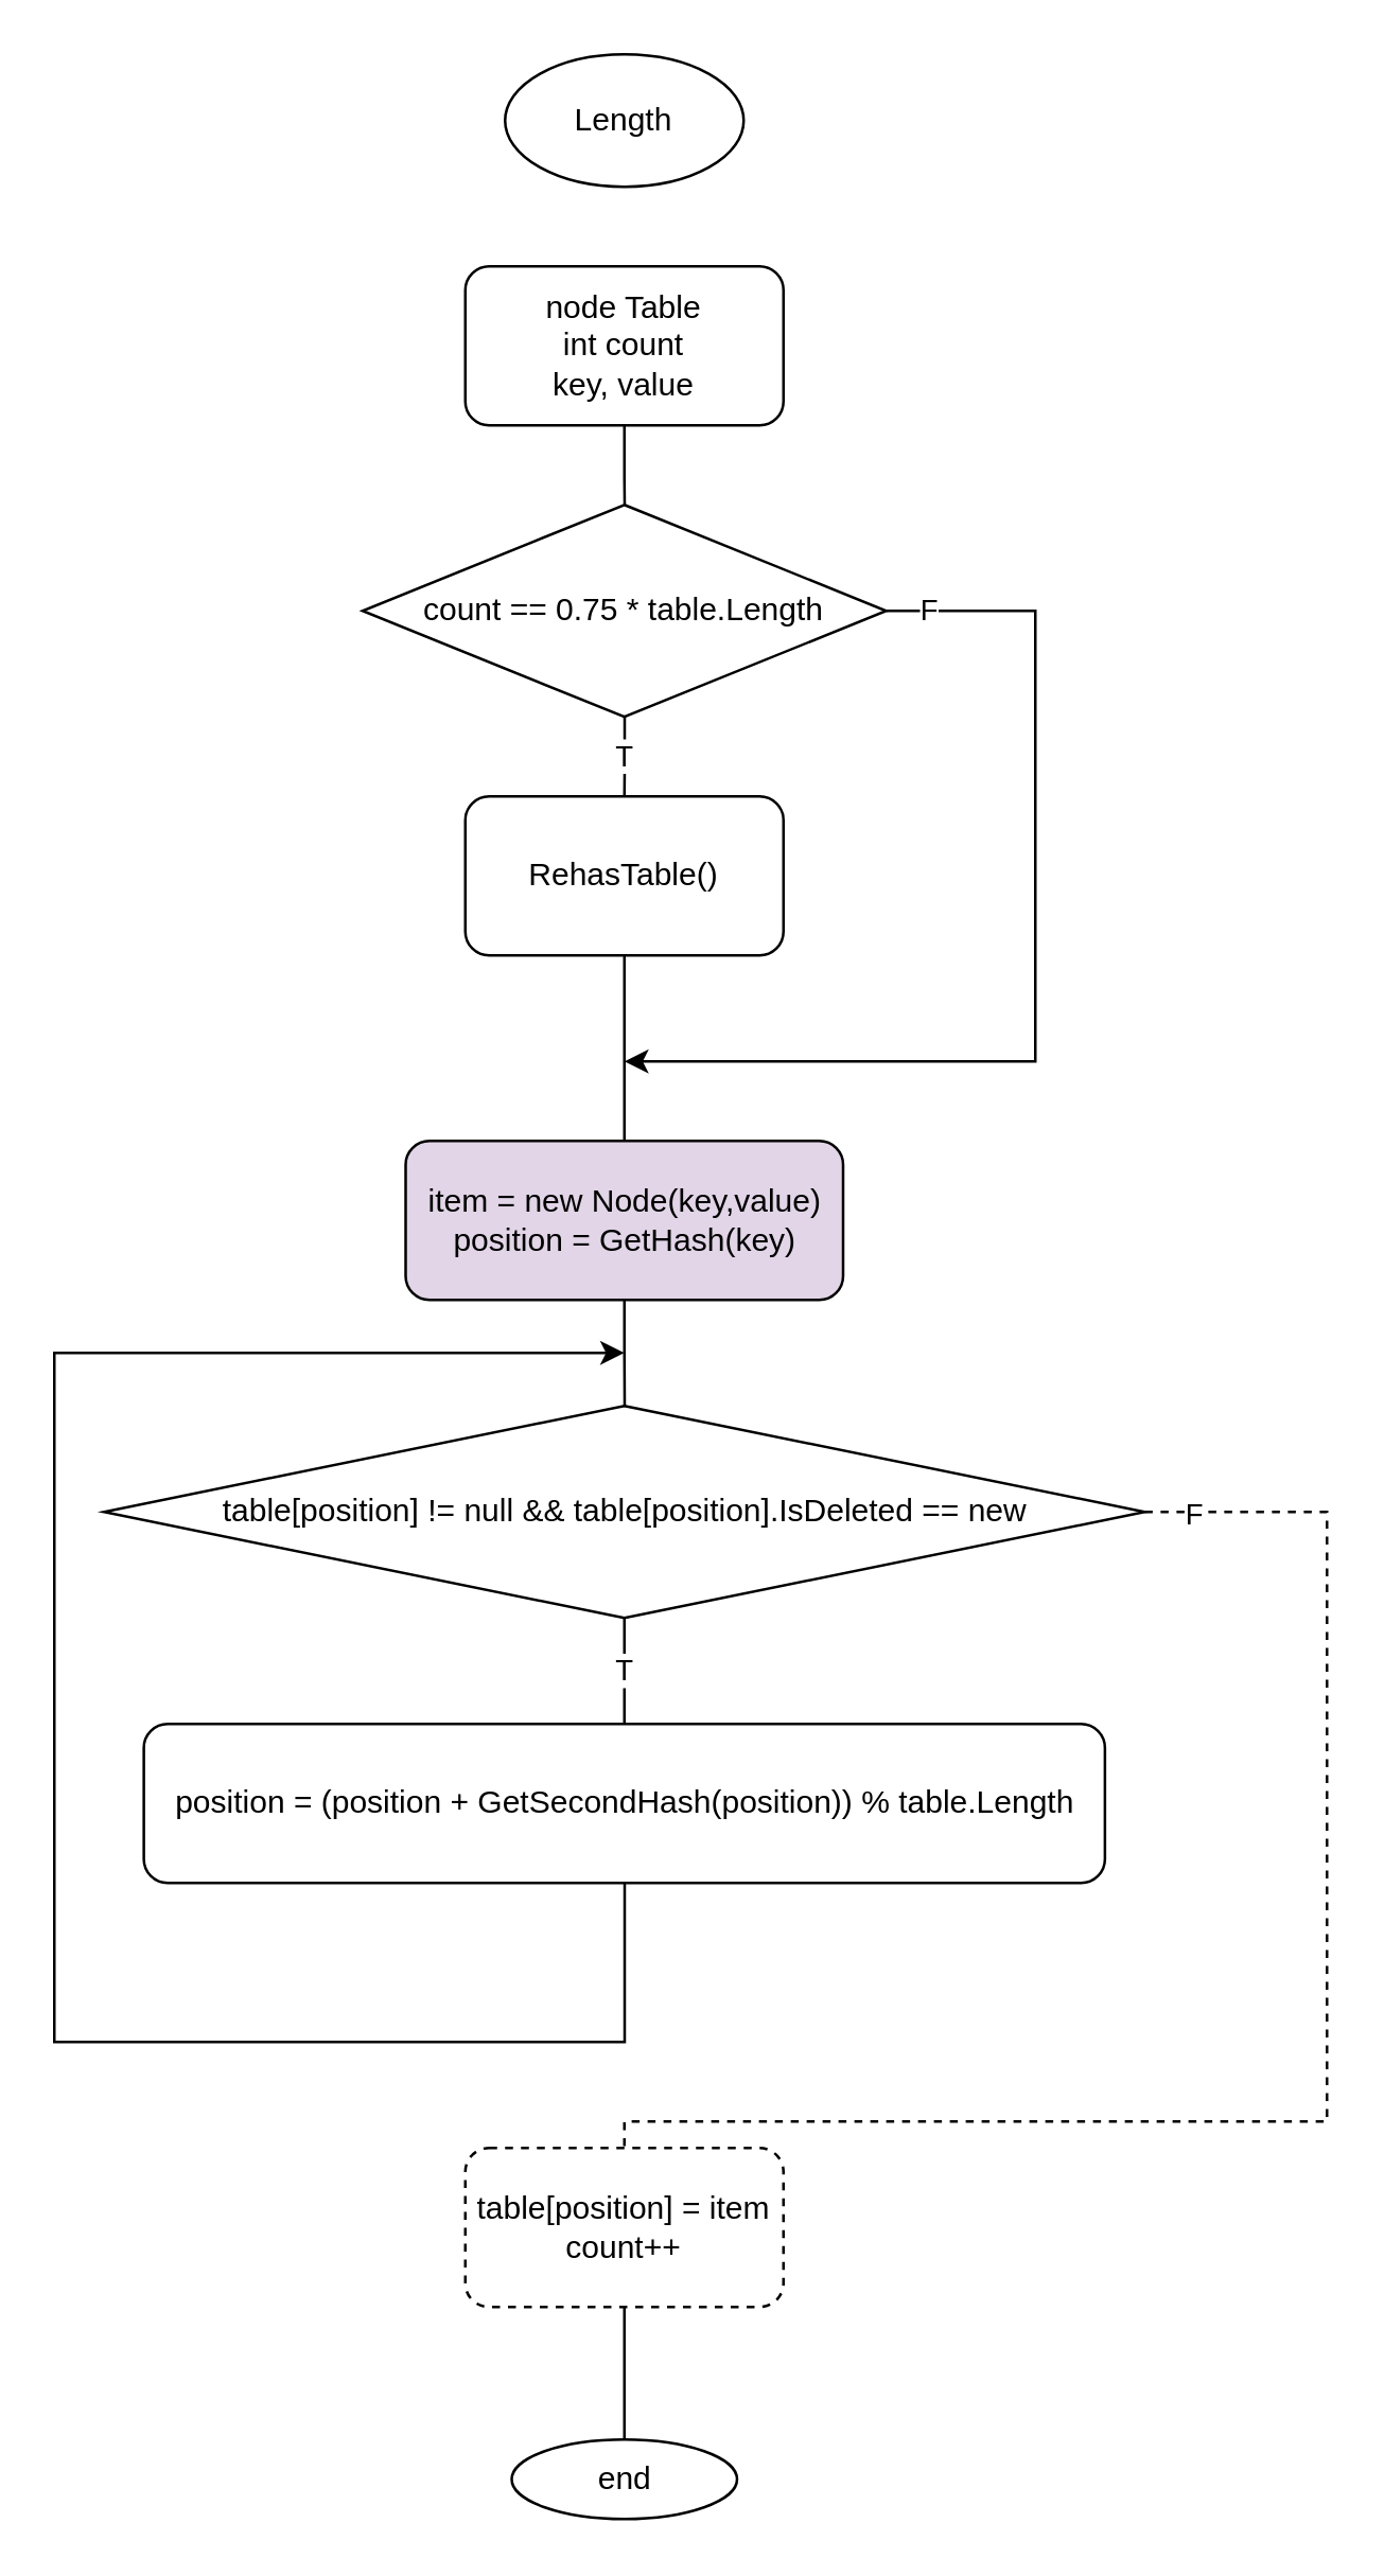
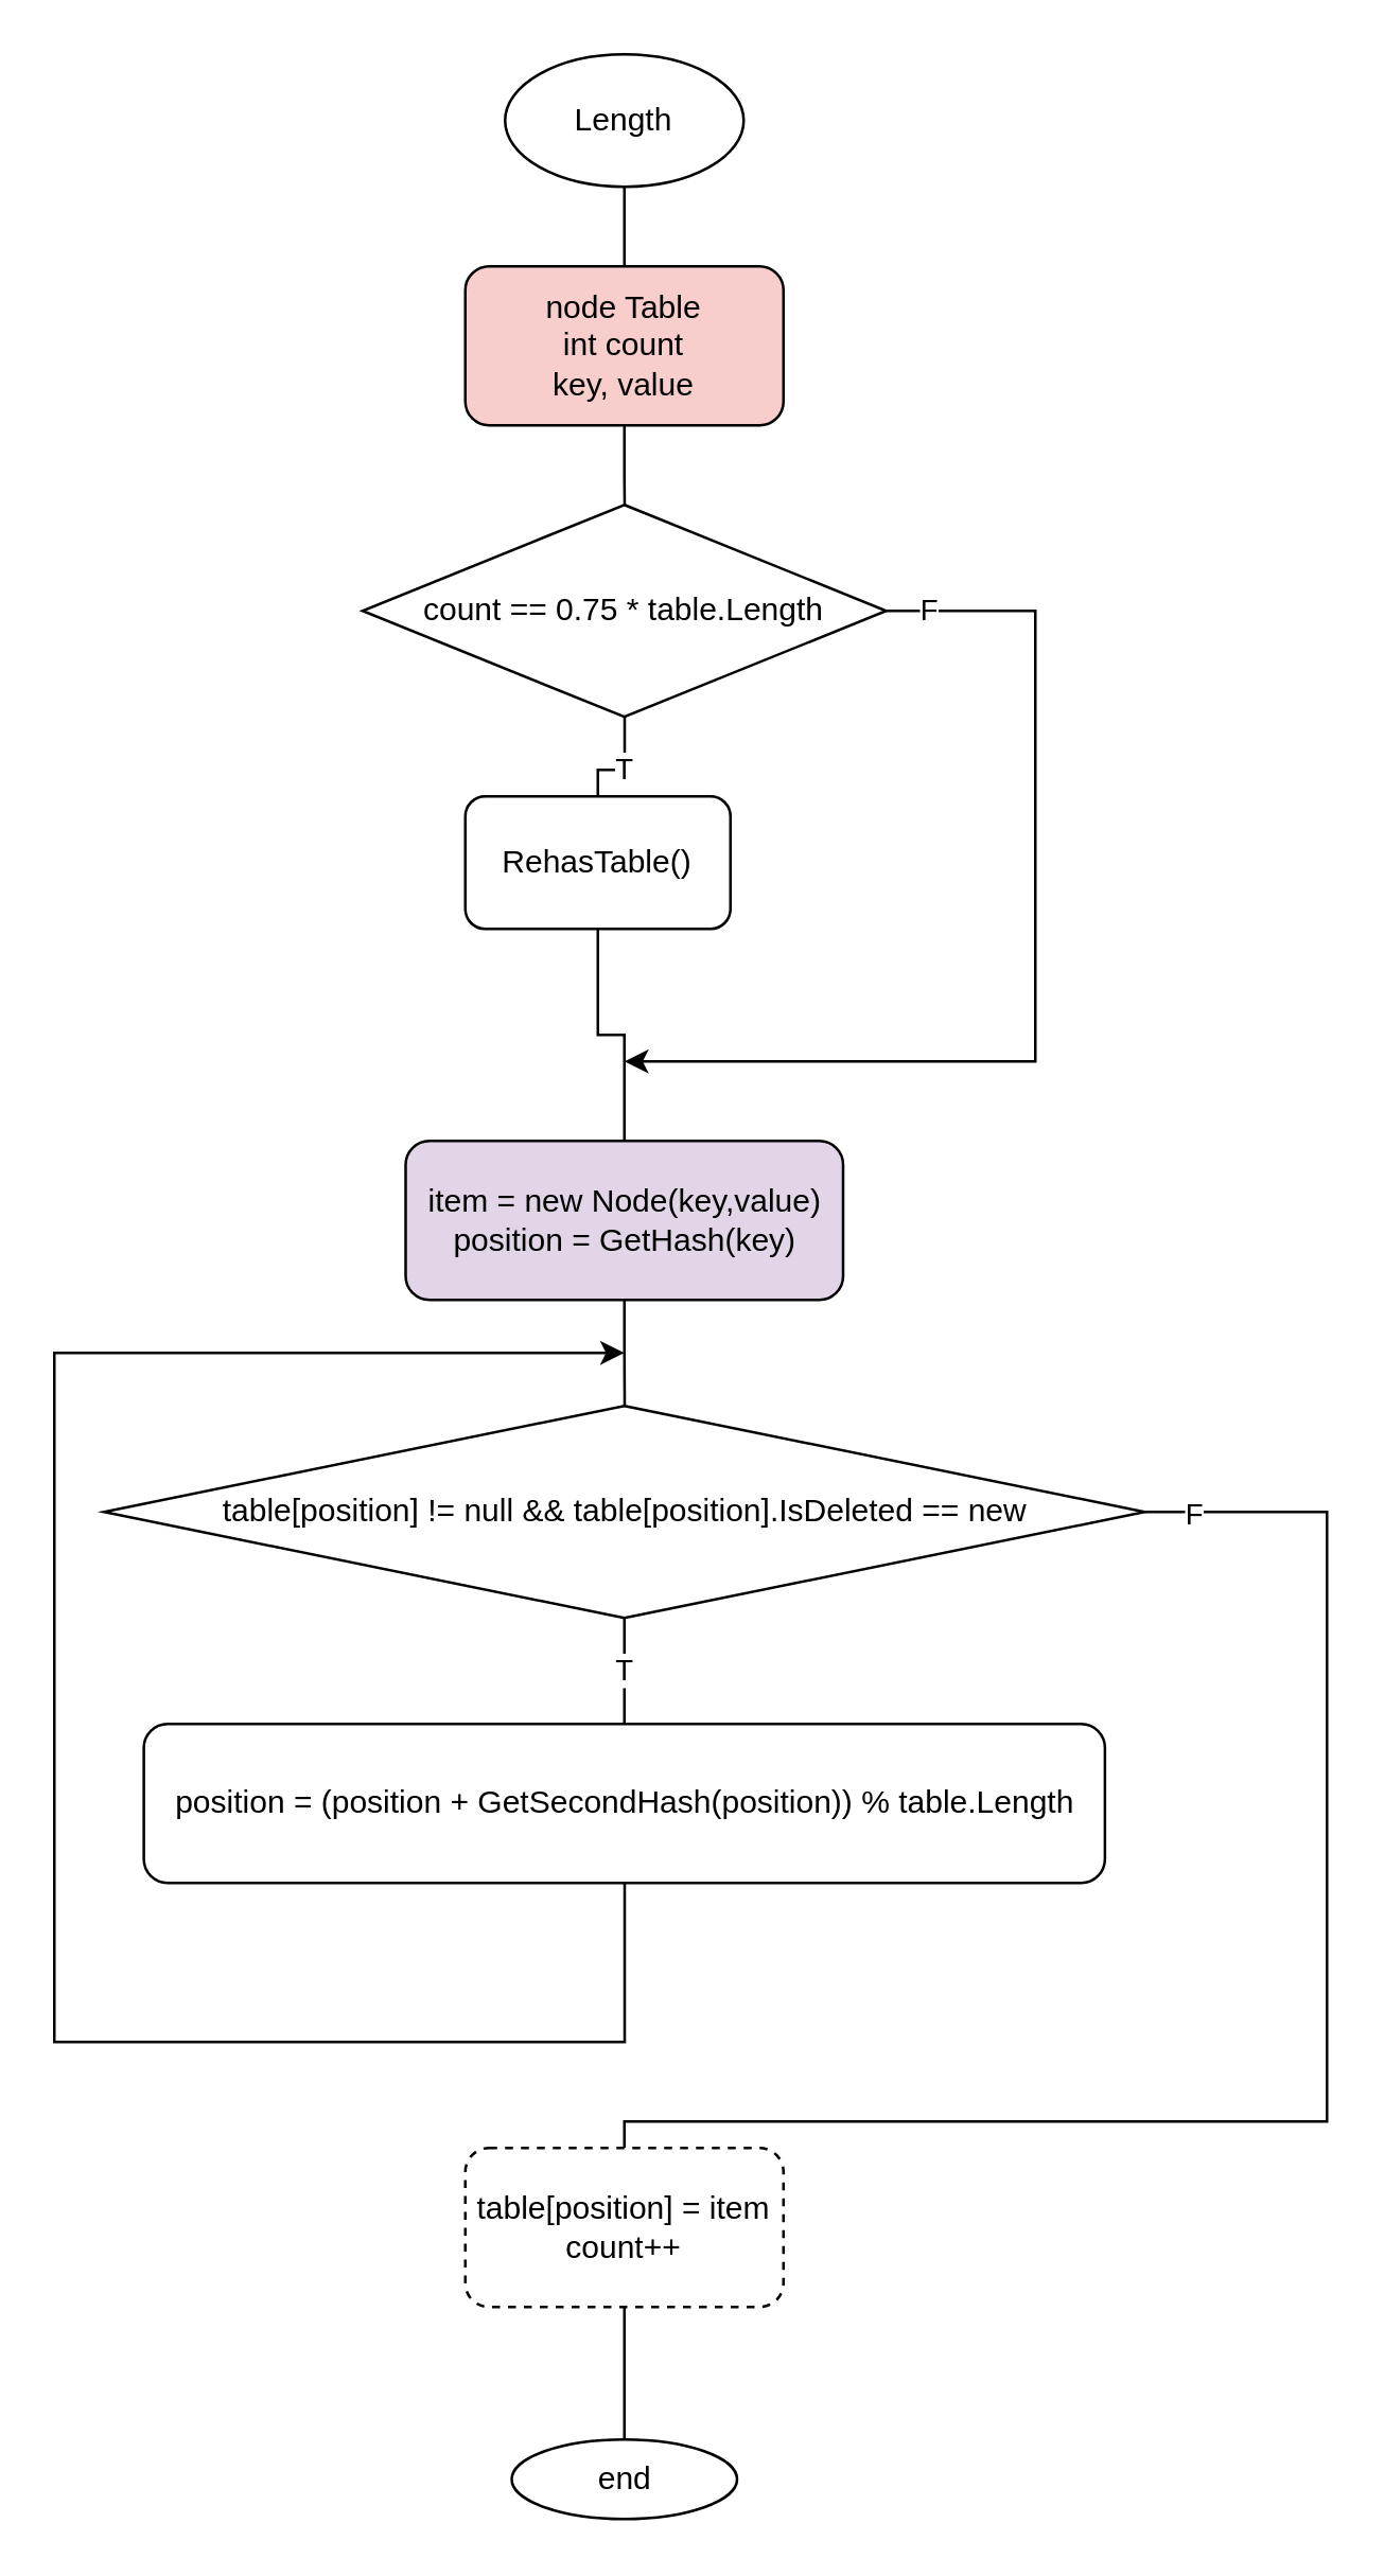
  <mxCell id="0" />
  <mxCell id="1" parent="0" />
+ <mxCell id="2" value="" style="edgeStyle=orthogonalEdgeStyle;rounded=0;orthogonalLoop=1;jettySize=auto;html=1;endArrow=none;endFill=0;" edge="1" parent="1" source="3" target="5"><mxGeometry relative="1" as="geometry" /></mxCell>
  <mxCell id="3" value="Length" style="ellipse;whiteSpace=wrap;html=1;" vertex="1" parent="1"><mxGeometry x="190" y="20" width="90" height="50" as="geometry" /></mxCell>
  <mxCell id="4" value="" style="edgeStyle=orthogonalEdgeStyle;rounded=0;orthogonalLoop=1;jettySize=auto;html=1;endArrow=none;endFill=0;" edge="1" parent="1" source="5" target="8"><mxGeometry relative="1" as="geometry" /></mxCell>
- <mxCell id="5" value="node Table&lt;br&gt;int count&lt;br&gt;key, value" style="rounded=1;whiteSpace=wrap;html=1;" vertex="1" parent="1"><mxGeometry x="175" y="100" width="120" height="60" as="geometry" /></mxCell>
+ <mxCell id="5" value="node Table&lt;br&gt;int count&lt;br&gt;key, value" style="rounded=1;whiteSpace=wrap;html=1;fillColor=#f8cecc;" vertex="1" parent="1"><mxGeometry x="175" y="100" width="120" height="60" as="geometry" /></mxCell>
  <mxCell id="6" value="T" style="edgeStyle=orthogonalEdgeStyle;rounded=0;orthogonalLoop=1;jettySize=auto;html=1;endArrow=none;endFill=0;" edge="1" parent="1" source="8" target="10"><mxGeometry relative="1" as="geometry" /></mxCell>
  <mxCell id="7" value="F" style="edgeStyle=orthogonalEdgeStyle;rounded=0;orthogonalLoop=1;jettySize=auto;html=1;endArrow=classic;endFill=1;" edge="1" parent="1" source="8"><mxGeometry x="-0.915" relative="1" as="geometry"><mxPoint x="235" y="400" as="targetPoint" /><Array as="points"><mxPoint x="390" y="230" /><mxPoint x="390" y="400" /></Array><mxPoint as="offset" /></mxGeometry></mxCell>
  <mxCell id="8" value="count == 0.75 * table.Length" style="rhombus;whiteSpace=wrap;html=1;" vertex="1" parent="1"><mxGeometry x="136.25" y="190" width="197.5" height="80" as="geometry" /></mxCell>
  <mxCell id="9" value="" style="edgeStyle=orthogonalEdgeStyle;rounded=0;orthogonalLoop=1;jettySize=auto;html=1;endArrow=none;endFill=0;" edge="1" parent="1" source="10" target="12"><mxGeometry relative="1" as="geometry" /></mxCell>
- <mxCell id="10" value="RehasTable()" style="rounded=1;whiteSpace=wrap;html=1;" vertex="1" parent="1"><mxGeometry x="175" y="300" width="120" height="60" as="geometry" /></mxCell>
+ <mxCell id="10" value="RehasTable()" style="rounded=1;whiteSpace=wrap;html=1;" vertex="1" parent="1"><mxGeometry x="175" y="300" width="100" height="50" as="geometry" /></mxCell>
  <mxCell id="11" value="" style="edgeStyle=orthogonalEdgeStyle;rounded=0;orthogonalLoop=1;jettySize=auto;html=1;endArrow=none;endFill=0;" edge="1" parent="1" source="12" target="16"><mxGeometry relative="1" as="geometry" /></mxCell>
  <mxCell id="12" value="item = new Node(key,value)&lt;br&gt;position = GetHash(key)" style="rounded=1;whiteSpace=wrap;html=1;fillColor=#e1d5e7;" vertex="1" parent="1"><mxGeometry x="152.5" y="430" width="165" height="60" as="geometry" /></mxCell>
  <mxCell id="13" value="T" style="edgeStyle=orthogonalEdgeStyle;rounded=0;orthogonalLoop=1;jettySize=auto;html=1;endArrow=none;endFill=0;" edge="1" parent="1" source="16" target="18"><mxGeometry relative="1" as="geometry" /></mxCell>
- <mxCell id="14" style="edgeStyle=orthogonalEdgeStyle;rounded=0;orthogonalLoop=1;jettySize=auto;html=1;endArrow=none;endFill=0;dashed=1;" edge="1" parent="1" source="16" target="19"><mxGeometry relative="1" as="geometry"><Array as="points"><mxPoint x="500" y="570" /><mxPoint x="500" y="800" /><mxPoint x="235" y="800" /></Array></mxGeometry></mxCell>
+ <mxCell id="14" style="edgeStyle=orthogonalEdgeStyle;rounded=0;orthogonalLoop=1;jettySize=auto;html=1;endArrow=none;endFill=0;" edge="1" parent="1" source="16" target="19"><mxGeometry relative="1" as="geometry"><Array as="points"><mxPoint x="500" y="570" /><mxPoint x="500" y="800" /><mxPoint x="235" y="800" /></Array></mxGeometry></mxCell>
  <mxCell id="15" value="F" style="edgeLabel;html=1;align=center;verticalAlign=middle;resizable=0;points=[];" vertex="1" connectable="0" parent="14"><mxGeometry x="-0.938" relative="1" as="geometry"><mxPoint as="offset" /></mxGeometry></mxCell>
  <mxCell id="16" value="table[position] != null &amp;amp;&amp;amp; table[position].IsDeleted == new" style="rhombus;whiteSpace=wrap;html=1;" vertex="1" parent="1"><mxGeometry x="38.75" y="530" width="392.5" height="80" as="geometry" /></mxCell>
  <mxCell id="17" style="edgeStyle=orthogonalEdgeStyle;rounded=0;orthogonalLoop=1;jettySize=auto;html=1;endArrow=classic;endFill=1;" edge="1" parent="1" source="18"><mxGeometry relative="1" as="geometry"><mxPoint x="235" y="510" as="targetPoint" /><Array as="points"><mxPoint x="235" y="770" /><mxPoint x="20" y="770" /><mxPoint x="20" y="510" /></Array></mxGeometry></mxCell>
  <mxCell id="18" value="position = (position + GetSecondHash(position)) % table.Length" style="rounded=1;whiteSpace=wrap;html=1;" vertex="1" parent="1"><mxGeometry x="53.75" y="650" width="362.5" height="60" as="geometry" /></mxCell>
  <mxCell id="19" value="&lt;div&gt;table[position] = item&lt;/div&gt;&lt;div&gt;&lt;span&gt;count++&lt;/span&gt;&lt;/div&gt;" style="rounded=1;whiteSpace=wrap;html=1;dashed=1;" vertex="1" parent="1"><mxGeometry x="175" y="810" width="120" height="60" as="geometry" /></mxCell>
  <mxCell id="20" value="" style="edgeStyle=orthogonalEdgeStyle;rounded=0;orthogonalLoop=1;jettySize=auto;html=1;endArrow=none;endFill=0;" edge="1" parent="1" source="21" target="19"><mxGeometry relative="1" as="geometry" /></mxCell>
  <mxCell id="21" value="end" style="ellipse;whiteSpace=wrap;html=1;" vertex="1" parent="1"><mxGeometry x="192.5" y="920" width="85" height="30" as="geometry" /></mxCell>
